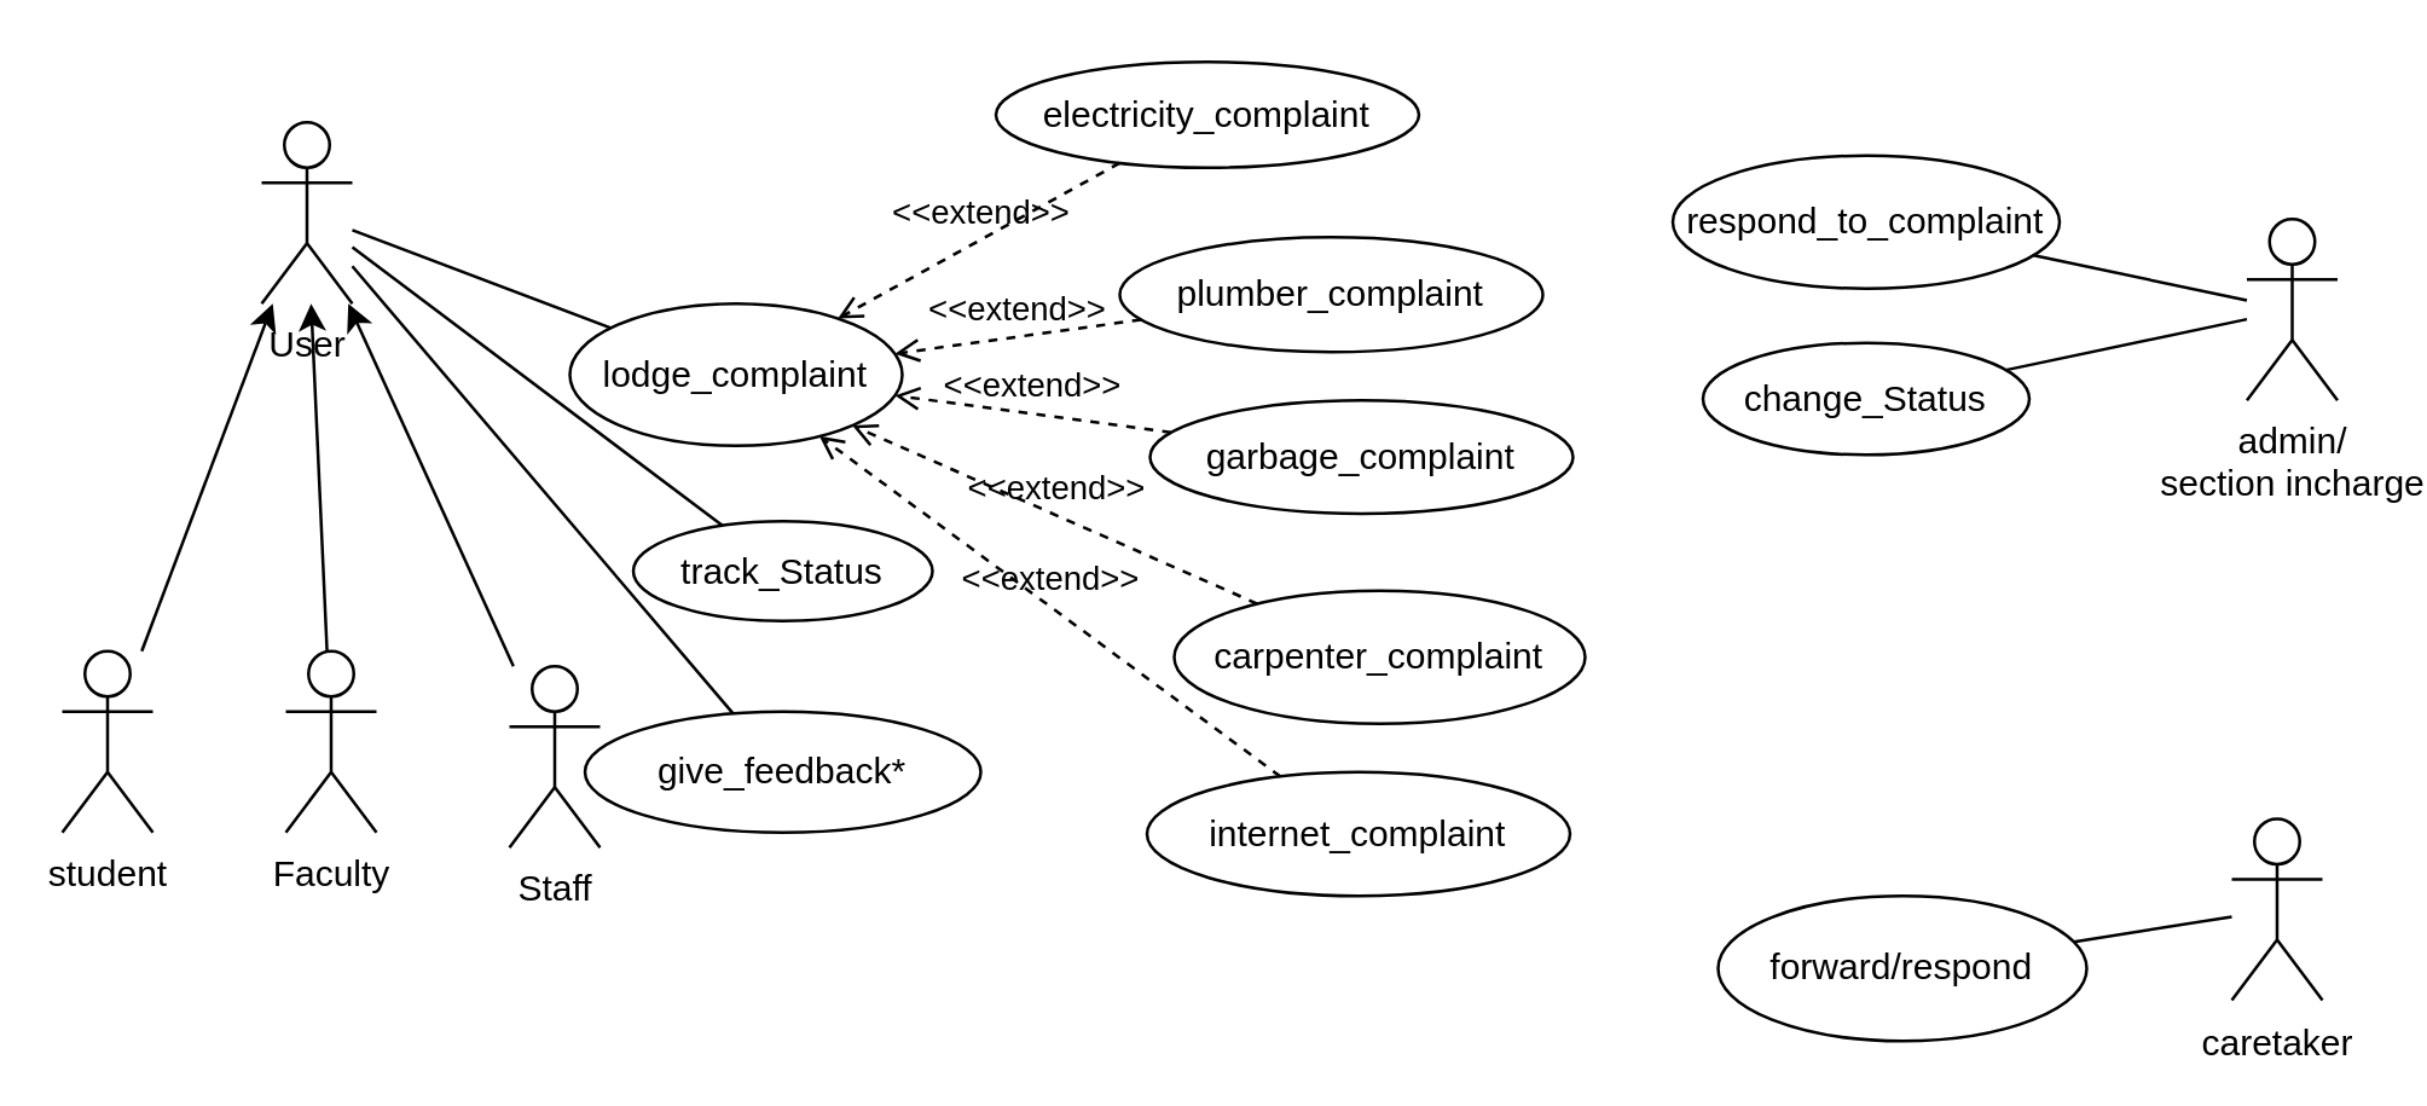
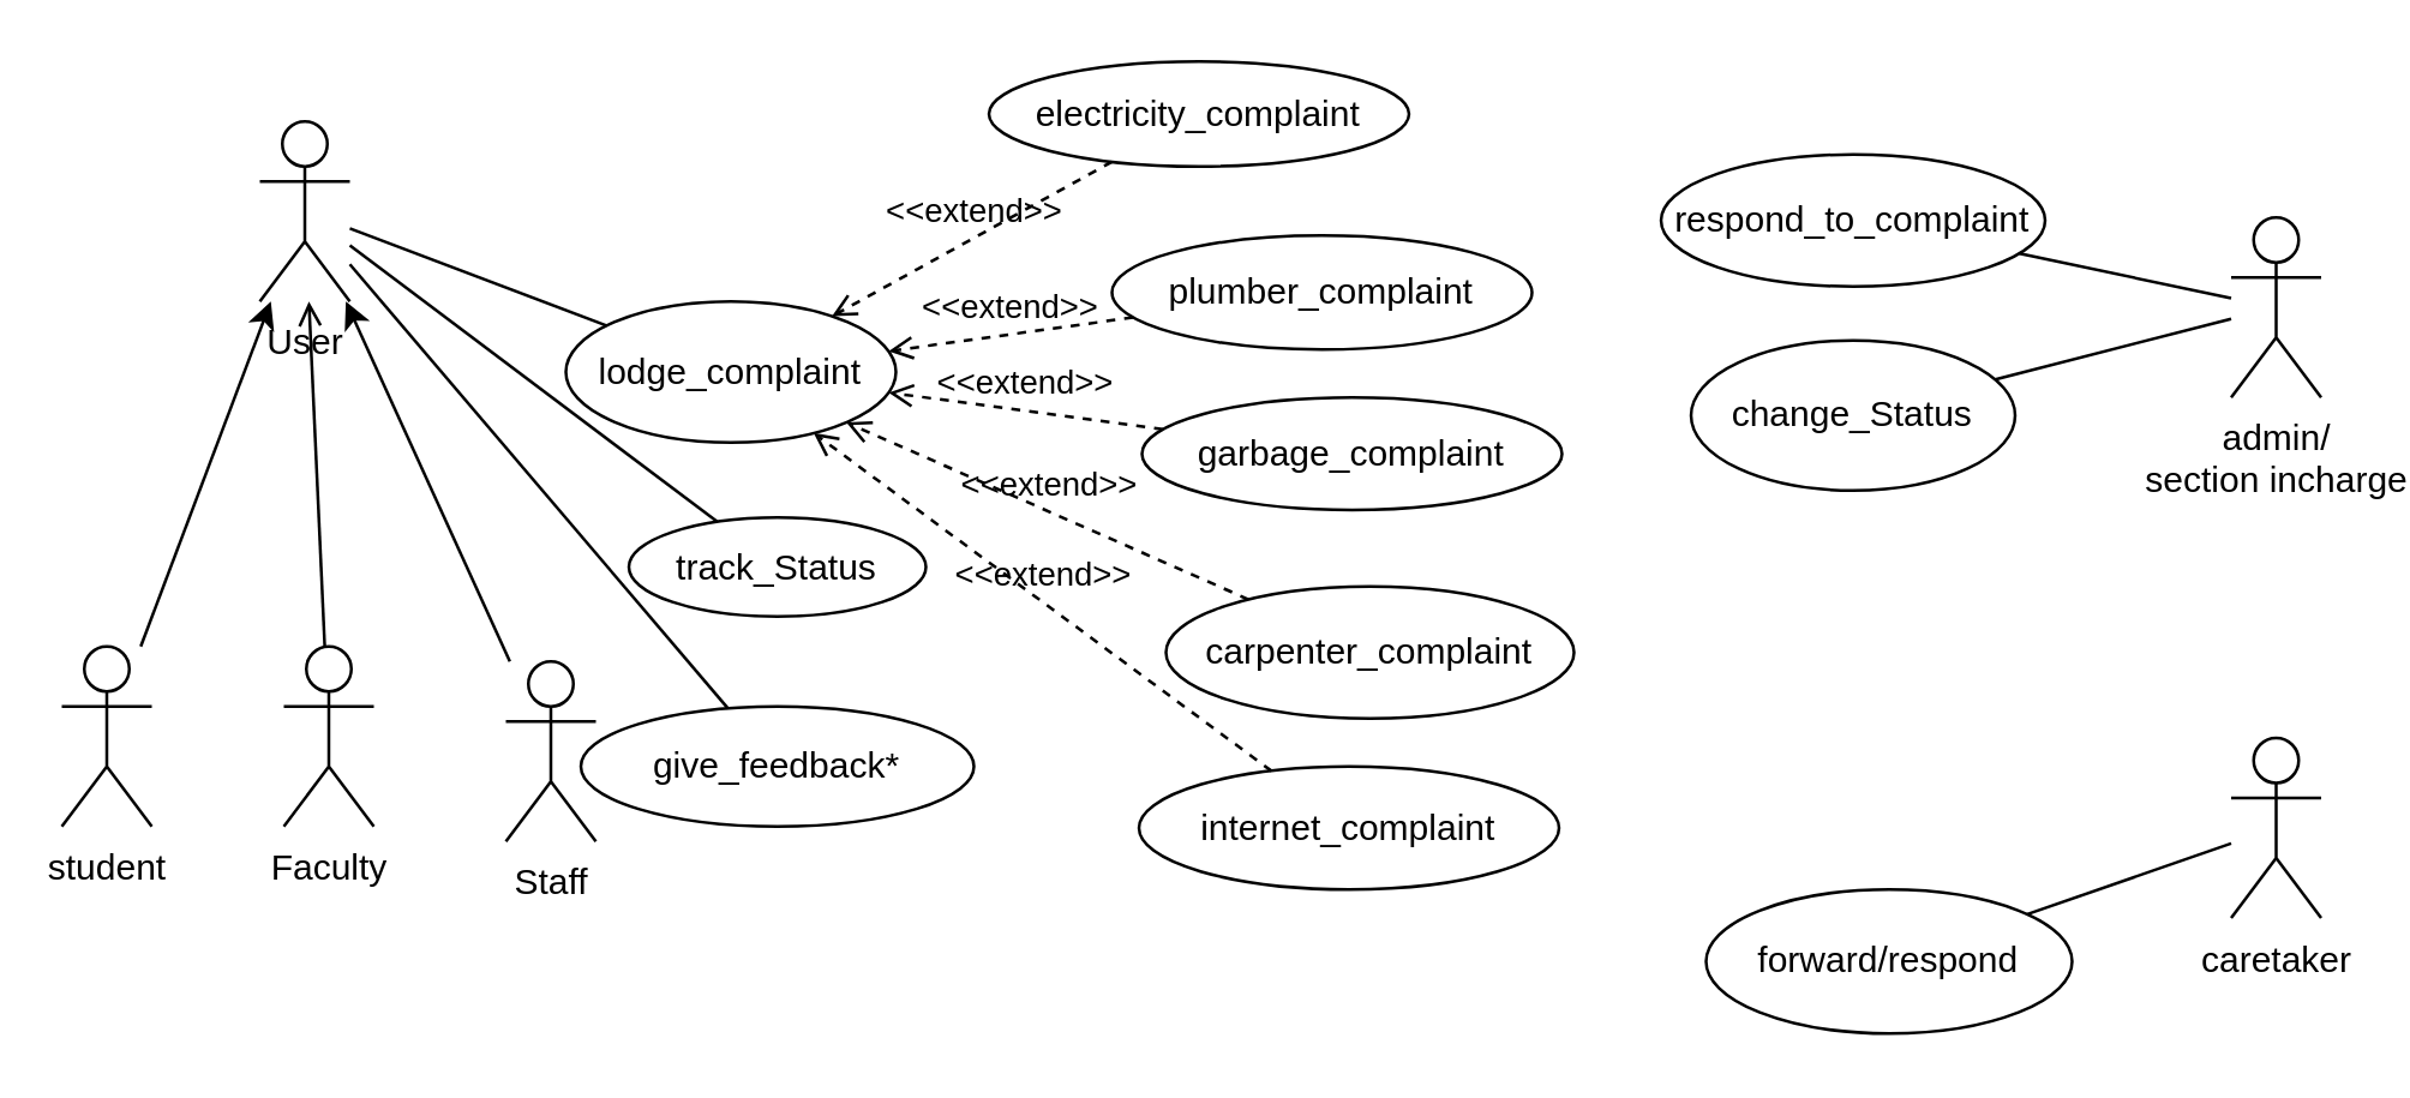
  <mxCell id="0" />
  <mxCell id="1" parent="0" />
  <mxCell id="2" value="student" style="shape=umlActor;verticalLabelPosition=bottom;verticalAlign=top;html=1;outlineConnect=0;" parent="1" vertex="1"><mxGeometry x="20" y="215" width="30" height="60" as="geometry" /></mxCell>
  <mxCell id="3" value="admin/&lt;br&gt;section incharge" style="shape=umlActor;verticalLabelPosition=bottom;verticalAlign=top;html=1;outlineConnect=0;" parent="1" vertex="1"><mxGeometry x="743" y="72" width="30" height="60" as="geometry" /></mxCell>
  <mxCell id="4" value="User" style="shape=umlActor;verticalLabelPosition=bottom;verticalAlign=top;html=1;outlineConnect=0;" parent="1" vertex="1"><mxGeometry x="86" y="40" width="30" height="60" as="geometry" /></mxCell>
  <mxCell id="5" value="Faculty" style="shape=umlActor;verticalLabelPosition=bottom;verticalAlign=top;html=1;outlineConnect=0;" parent="1" vertex="1"><mxGeometry x="94" y="215" width="30" height="60" as="geometry" /></mxCell>
  <mxCell id="6" value="Staff" style="shape=umlActor;verticalLabelPosition=bottom;verticalAlign=top;html=1;outlineConnect=0;" parent="1" vertex="1"><mxGeometry x="168" y="220" width="30" height="60" as="geometry" /></mxCell>
  <mxCell id="7" value="" style="endArrow=classic;html=1;rounded=0;" parent="1" source="2" target="4" edge="1"><mxGeometry width="50" height="50" relative="1" as="geometry"><mxPoint x="246" y="217" as="sourcePoint" /><mxPoint x="296" y="167" as="targetPoint" /></mxGeometry></mxCell>
- <mxCell id="8" value="" style="endArrow=classic;html=1;rounded=0;" parent="1" source="5" target="4" edge="1"><mxGeometry width="50" height="50" relative="1" as="geometry"><mxPoint x="246" y="217" as="sourcePoint" /><mxPoint x="296" y="167" as="targetPoint" /></mxGeometry></mxCell>
+ <mxCell id="8" value="" style="endArrow=open;html=1;rounded=0;" parent="1" source="5" target="4" edge="1"><mxGeometry width="50" height="50" relative="1" as="geometry"><mxPoint x="246" y="217" as="sourcePoint" /><mxPoint x="296" y="167" as="targetPoint" /></mxGeometry></mxCell>
  <mxCell id="9" value="" style="endArrow=classic;html=1;rounded=0;" parent="1" source="6" target="4" edge="1"><mxGeometry width="50" height="50" relative="1" as="geometry"><mxPoint x="246" y="217" as="sourcePoint" /><mxPoint x="296" y="167" as="targetPoint" /></mxGeometry></mxCell>
  <mxCell id="10" value="lodge_complaint" style="ellipse;whiteSpace=wrap;html=1;" parent="1" vertex="1"><mxGeometry x="188" y="100" width="110" height="47" as="geometry" /></mxCell>
  <mxCell id="11" value="track_Status" style="ellipse;whiteSpace=wrap;html=1;" parent="1" vertex="1"><mxGeometry x="209" y="172" width="99" height="33" as="geometry" /></mxCell>
  <mxCell id="12" value="respond_to_complaint" style="ellipse;whiteSpace=wrap;html=1;" parent="1" vertex="1"><mxGeometry x="553" y="51" width="128" height="44" as="geometry" /></mxCell>
- <mxCell id="13" value="change_Status" style="ellipse;whiteSpace=wrap;html=1;" parent="1" vertex="1"><mxGeometry x="563" y="113" width="108" height="37" as="geometry" /></mxCell>
+ <mxCell id="13" value="change_Status" style="ellipse;whiteSpace=wrap;html=1;" parent="1" vertex="1"><mxGeometry x="563" y="113" width="108" height="50" as="geometry" /></mxCell>
  <mxCell id="14" value="" style="endArrow=none;html=1;rounded=0;" parent="1" source="12" target="3" edge="1"><mxGeometry width="50" height="50" relative="1" as="geometry"><mxPoint x="366" y="217" as="sourcePoint" /><mxPoint x="416" y="167" as="targetPoint" /></mxGeometry></mxCell>
  <mxCell id="15" value="" style="endArrow=none;html=1;rounded=0;" parent="1" source="13" target="3" edge="1"><mxGeometry width="50" height="50" relative="1" as="geometry"><mxPoint x="366" y="217" as="sourcePoint" /><mxPoint x="416" y="167" as="targetPoint" /></mxGeometry></mxCell>
  <mxCell id="16" value="give_feedback*" style="ellipse;whiteSpace=wrap;html=1;" parent="1" vertex="1"><mxGeometry x="193" y="235" width="131" height="40" as="geometry" /></mxCell>
  <mxCell id="17" value="internet_complaint" style="ellipse;whiteSpace=wrap;html=1;" parent="1" vertex="1"><mxGeometry x="379" y="255" width="140" height="41" as="geometry" /></mxCell>
  <mxCell id="18" value="carpenter_complaint" style="ellipse;whiteSpace=wrap;html=1;" parent="1" vertex="1"><mxGeometry x="388" y="195" width="136" height="44" as="geometry" /></mxCell>
  <mxCell id="19" value="garbage_complaint" style="ellipse;whiteSpace=wrap;html=1;" parent="1" vertex="1"><mxGeometry x="380" y="132" width="140" height="37.5" as="geometry" /></mxCell>
  <mxCell id="20" value="plumber_complaint" style="ellipse;whiteSpace=wrap;html=1;" parent="1" vertex="1"><mxGeometry x="370" y="78" width="140" height="38" as="geometry" /></mxCell>
  <mxCell id="21" value="electricity_complaint" style="ellipse;whiteSpace=wrap;html=1;" parent="1" vertex="1"><mxGeometry x="329" y="20" width="140" height="35" as="geometry" /></mxCell>
  <mxCell id="22" value="" style="endArrow=none;html=1;rounded=0;" parent="1" source="4" target="10" edge="1"><mxGeometry width="50" height="50" relative="1" as="geometry"><mxPoint x="101" y="97" as="sourcePoint" /><mxPoint x="416" y="211" as="targetPoint" /></mxGeometry></mxCell>
  <mxCell id="23" value="&amp;lt;&amp;lt;extend&amp;gt;&amp;gt;" style="html=1;verticalAlign=bottom;labelBackgroundColor=none;endArrow=open;endFill=0;dashed=1;rounded=0;" parent="1" source="21" target="10" edge="1"><mxGeometry width="160" relative="1" as="geometry"><mxPoint x="311" y="236" as="sourcePoint" /><mxPoint x="471" y="236" as="targetPoint" /></mxGeometry></mxCell>
  <mxCell id="24" value="" style="endArrow=none;html=1;rounded=0;" parent="1" source="11" target="4" edge="1"><mxGeometry width="50" height="50" relative="1" as="geometry"><mxPoint x="366" y="261" as="sourcePoint" /><mxPoint x="416" y="211" as="targetPoint" /></mxGeometry></mxCell>
  <mxCell id="25" value="&amp;lt;&amp;lt;extend&amp;gt;&amp;gt;" style="html=1;verticalAlign=bottom;labelBackgroundColor=none;endArrow=open;endFill=0;dashed=1;rounded=0;" parent="1" source="20" target="10" edge="1"><mxGeometry width="160" relative="1" as="geometry"><mxPoint x="311" y="236" as="sourcePoint" /><mxPoint x="471" y="236" as="targetPoint" /></mxGeometry></mxCell>
  <mxCell id="26" value="&amp;lt;&amp;lt;extend&amp;gt;&amp;gt;" style="html=1;verticalAlign=bottom;labelBackgroundColor=none;endArrow=open;endFill=0;dashed=1;rounded=0;" parent="1" source="19" target="10" edge="1"><mxGeometry width="160" relative="1" as="geometry"><mxPoint x="387" y="261" as="sourcePoint" /><mxPoint x="471" y="204" as="targetPoint" /></mxGeometry></mxCell>
  <mxCell id="27" value="&amp;lt;&amp;lt;extend&amp;gt;&amp;gt;" style="html=1;verticalAlign=bottom;labelBackgroundColor=none;endArrow=open;endFill=0;dashed=1;rounded=0;" parent="1" source="18" target="10" edge="1"><mxGeometry width="160" relative="1" as="geometry"><mxPoint x="311" y="236" as="sourcePoint" /><mxPoint x="471" y="236" as="targetPoint" /></mxGeometry></mxCell>
  <mxCell id="28" value="&amp;lt;&amp;lt;extend&amp;gt;&amp;gt;" style="html=1;verticalAlign=bottom;labelBackgroundColor=none;endArrow=open;endFill=0;dashed=1;rounded=0;" parent="1" source="17" target="10" edge="1"><mxGeometry width="160" relative="1" as="geometry"><mxPoint x="182" y="244" as="sourcePoint" /><mxPoint x="342" y="244" as="targetPoint" /></mxGeometry></mxCell>
  <mxCell id="29" value="" style="endArrow=none;html=1;rounded=0;" parent="1" source="16" target="4" edge="1"><mxGeometry width="50" height="50" relative="1" as="geometry"><mxPoint x="366" y="261" as="sourcePoint" /><mxPoint x="416" y="211" as="targetPoint" /></mxGeometry></mxCell>
- <mxCell id="30" value="caretaker" style="shape=umlActor;verticalLabelPosition=bottom;verticalAlign=top;html=1;outlineConnect=0;" vertex="1" parent="1"><mxGeometry x="738" y="270.5" width="30" height="60" as="geometry" /></mxCell>
+ <mxCell id="30" value="caretaker" style="shape=umlActor;verticalLabelPosition=bottom;verticalAlign=top;html=1;outlineConnect=0;" vertex="1" parent="1"><mxGeometry x="743" y="245.5" width="30" height="60" as="geometry" /></mxCell>
  <mxCell id="31" value="forward/respond" style="ellipse;whiteSpace=wrap;html=1;" vertex="1" parent="1"><mxGeometry x="568" y="296" width="122" height="48" as="geometry" /></mxCell>
  <mxCell id="32" value="" style="endArrow=none;html=1;rounded=0;" edge="1" parent="1" source="31" target="30"><mxGeometry width="50" height="50" relative="1" as="geometry"><mxPoint x="366" y="230" as="sourcePoint" /><mxPoint x="416" y="180" as="targetPoint" /></mxGeometry></mxCell>
